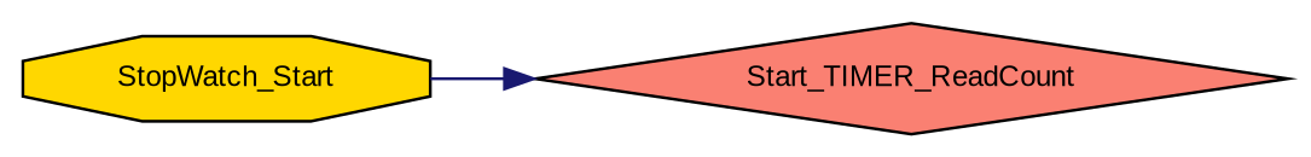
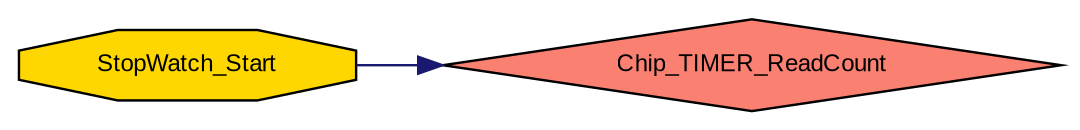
  digraph {
    rankdir=LR
    fontname="Liberation Sans"
    node [color=black fontname="Liberation Sans" fontsize=10 style=filled]
    n1 [fillcolor=gold fontcolor=black height=0.2 label=StopWatch_Start shape=octagon width=0.4]
-   n2 [fillcolor=salmon height=0.2 label=Start_TIMER_ReadCount shape=diamond width=0.4]
+   n2 [fillcolor=salmon height=0.2 label=Chip_TIMER_ReadCount shape=diamond width=0.4]
    n1 -> n2 [color=midnightblue fontname="Liberation Sans" fontsize=10 labelfontname=FreeSans labelfontsize=10 style=solid]
  }
